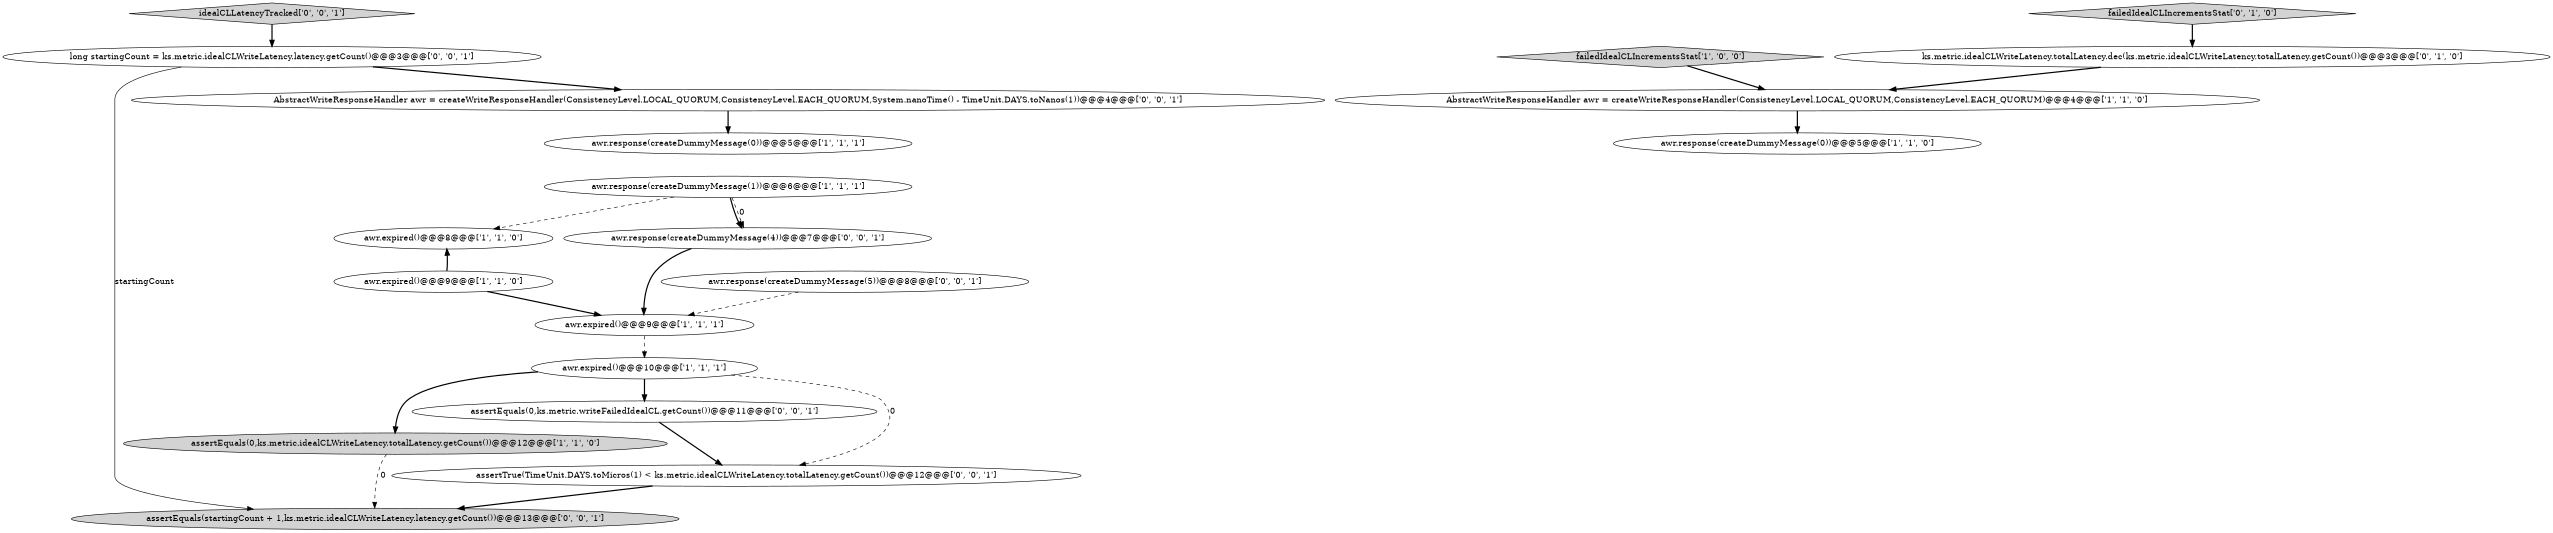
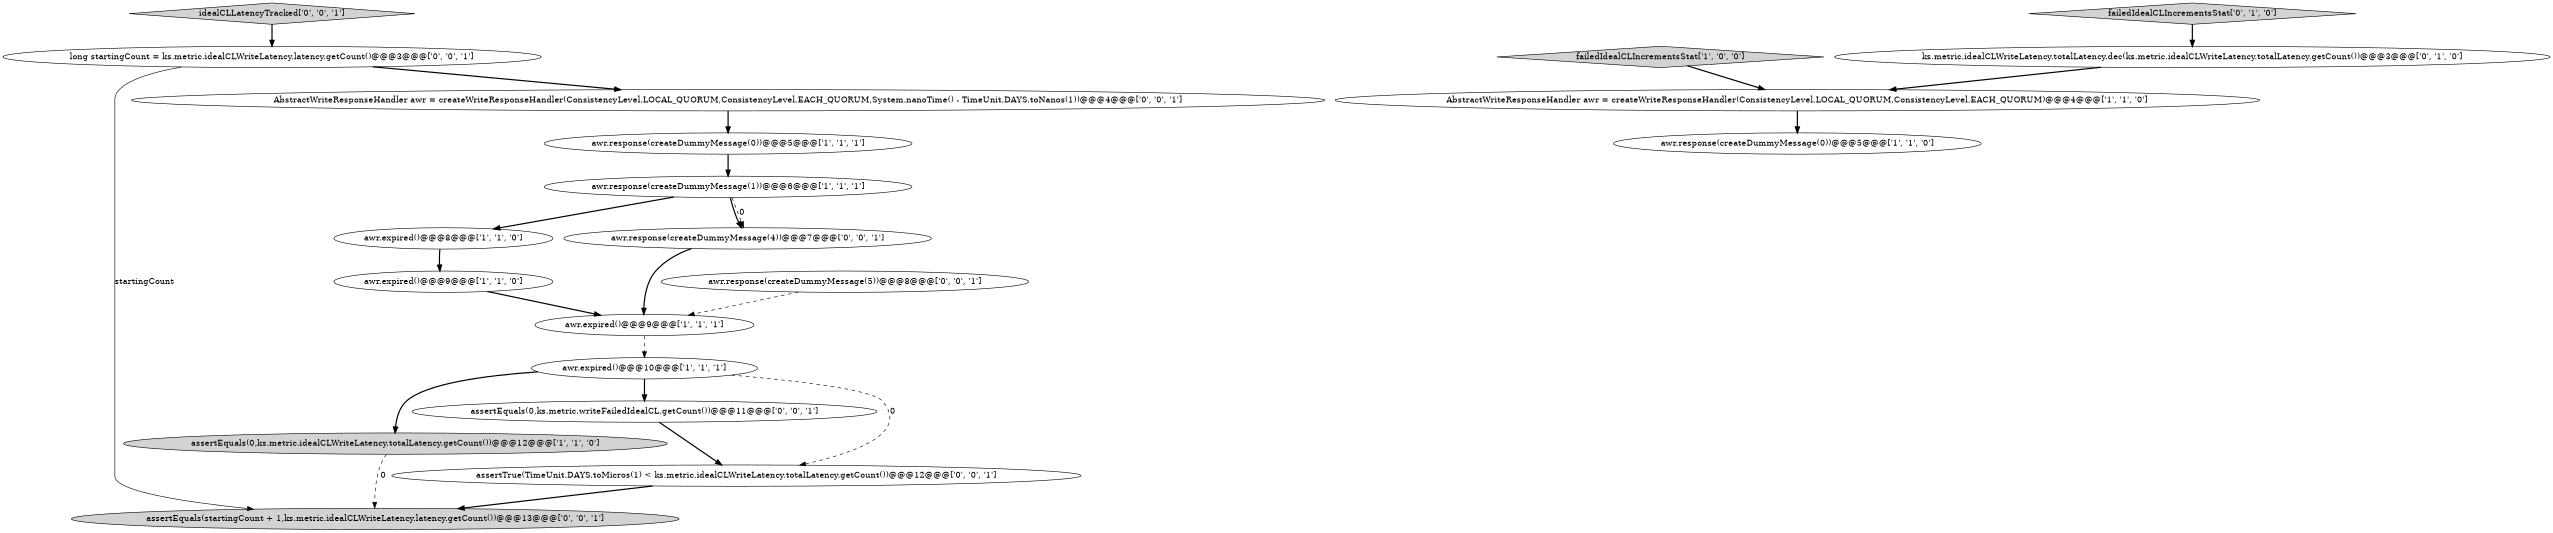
  digraph {
    node [fillcolor=white shape=ellipse style=filled]
    edge [style=bold]
    n1 [fillcolor=lightgray label="assertEquals(startingCount + 1,ks.metric.idealCLWriteLatency.latency.getCount())@@@13@@@['0', '0', '1']"]
    n2 [fillcolor=lightgray label="idealCLLatencyTracked['0', '0', '1']" shape=diamond]
    n3 [label="long startingCount = ks.metric.idealCLWriteLatency.latency.getCount()@@@3@@@['0', '0', '1']"]
    n4 [label="AbstractWriteResponseHandler awr = createWriteResponseHandler(ConsistencyLevel.LOCAL_QUORUM,ConsistencyLevel.EACH_QUORUM,System.nanoTime() - TimeUnit.DAYS.toNanos(1))@@@4@@@['0', '0', '1']"]
    n5 [label="awr.expired()@@@10@@@['1', '1', '1']"]
    n6 [label="assertTrue(TimeUnit.DAYS.toMicros(1) < ks.metric.idealCLWriteLatency.totalLatency.getCount())@@@12@@@['0', '0', '1']"]
    n7 [fillcolor=lightgray label="assertEquals(0,ks.metric.idealCLWriteLatency.totalLatency.getCount())@@@12@@@['1', '1', '0']"]
    n8 [label="assertEquals(0,ks.metric.writeFailedIdealCL.getCount())@@@11@@@['0', '0', '1']"]
    n9 [fillcolor=lightgray label="failedIdealCLIncrementsStat['1', '0', '0']" shape=diamond]
    n10 [label="AbstractWriteResponseHandler awr = createWriteResponseHandler(ConsistencyLevel.LOCAL_QUORUM,ConsistencyLevel.EACH_QUORUM)@@@4@@@['1', '1', '0']"]
    n11 [label="awr.response(createDummyMessage(0))@@@5@@@['1', '1', '0']"]
    n12 [label="ks.metric.idealCLWriteLatency.totalLatency.dec(ks.metric.idealCLWriteLatency.totalLatency.getCount())@@@3@@@['0', '1', '0']"]
    n13 [label="awr.response(createDummyMessage(0))@@@5@@@['1', '1', '1']"]
    n14 [label="awr.response(createDummyMessage(1))@@@6@@@['1', '1', '1']"]
    n15 [label="awr.response(createDummyMessage(4))@@@7@@@['0', '0', '1']"]
    n16 [label="awr.expired()@@@8@@@['1', '1', '0']"]
    n17 [label="awr.expired()@@@9@@@['1', '1', '1']"]
    n18 [label="awr.response(createDummyMessage(5))@@@8@@@['0', '0', '1']"]
    n19 [label="awr.expired()@@@9@@@['1', '1', '0']"]
    n20 [fillcolor=lightgray label="failedIdealCLIncrementsStat['0', '1', '0']" shape=diamond]
    n2 -> n3
    n3 -> n1 [label=startingCount style=solid]
    n3 -> n4
    n4 -> n13
    n5 -> n6 [label=0 style=dashed]
    n5 -> n7
    n5 -> n8
    n6 -> n1
    n7 -> n1 [label=0 style=dashed]
    n8 -> n6
    n9 -> n10
    n10 -> n11
    n12 -> n10
+   n13 -> n14
    n14 -> n15 [label=0 style=dashed]
    n14 -> n15
-   n14 -> n16 [style=dashed]
+   n14 -> n16
    n15 -> n17
-   n19 -> n16
+   n16 -> n19
    n17 -> n5 [style=dashed]
    n18 -> n17 [style=dashed]
    n19 -> n17
    n20 -> n12
  }
